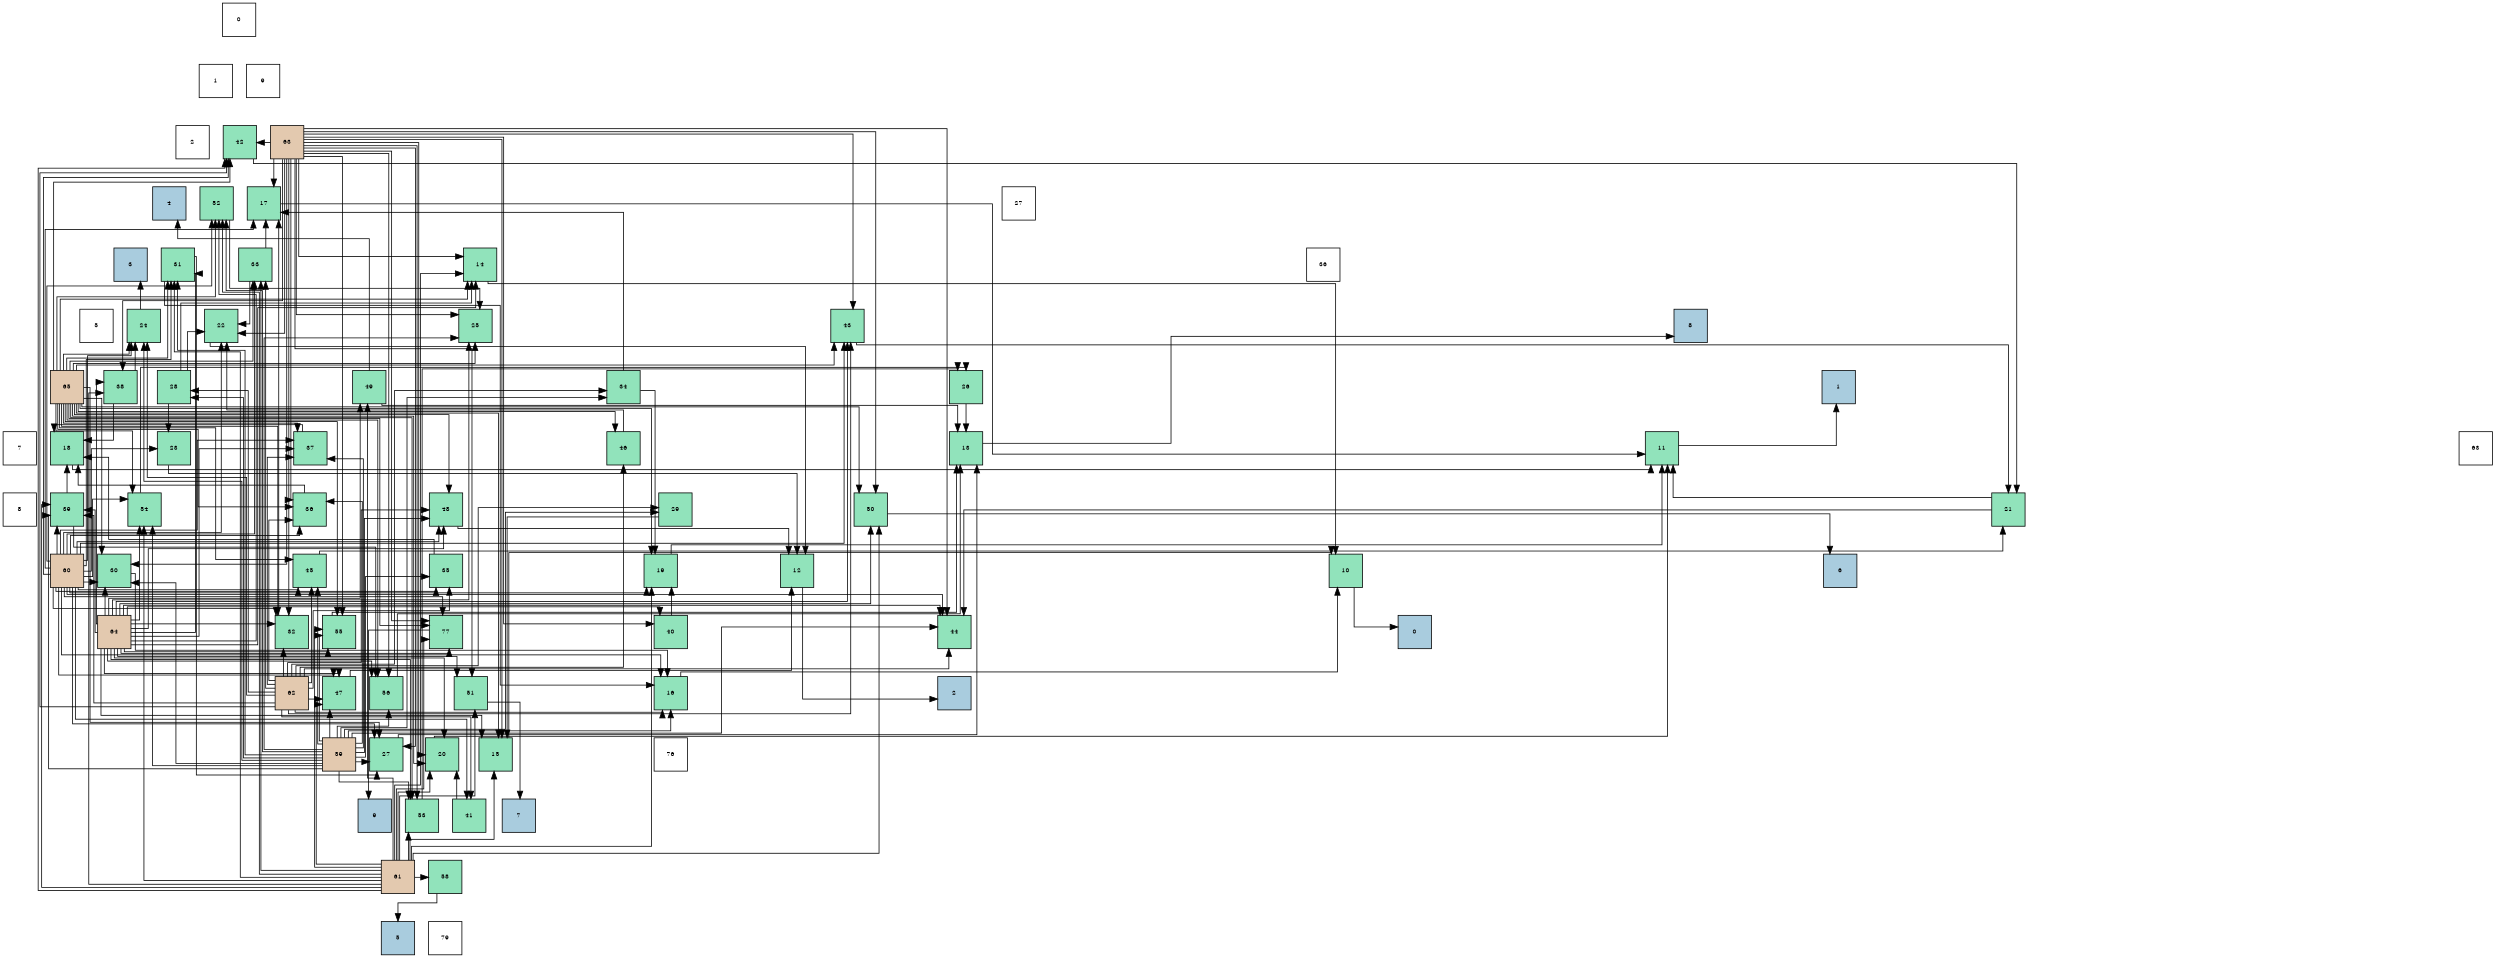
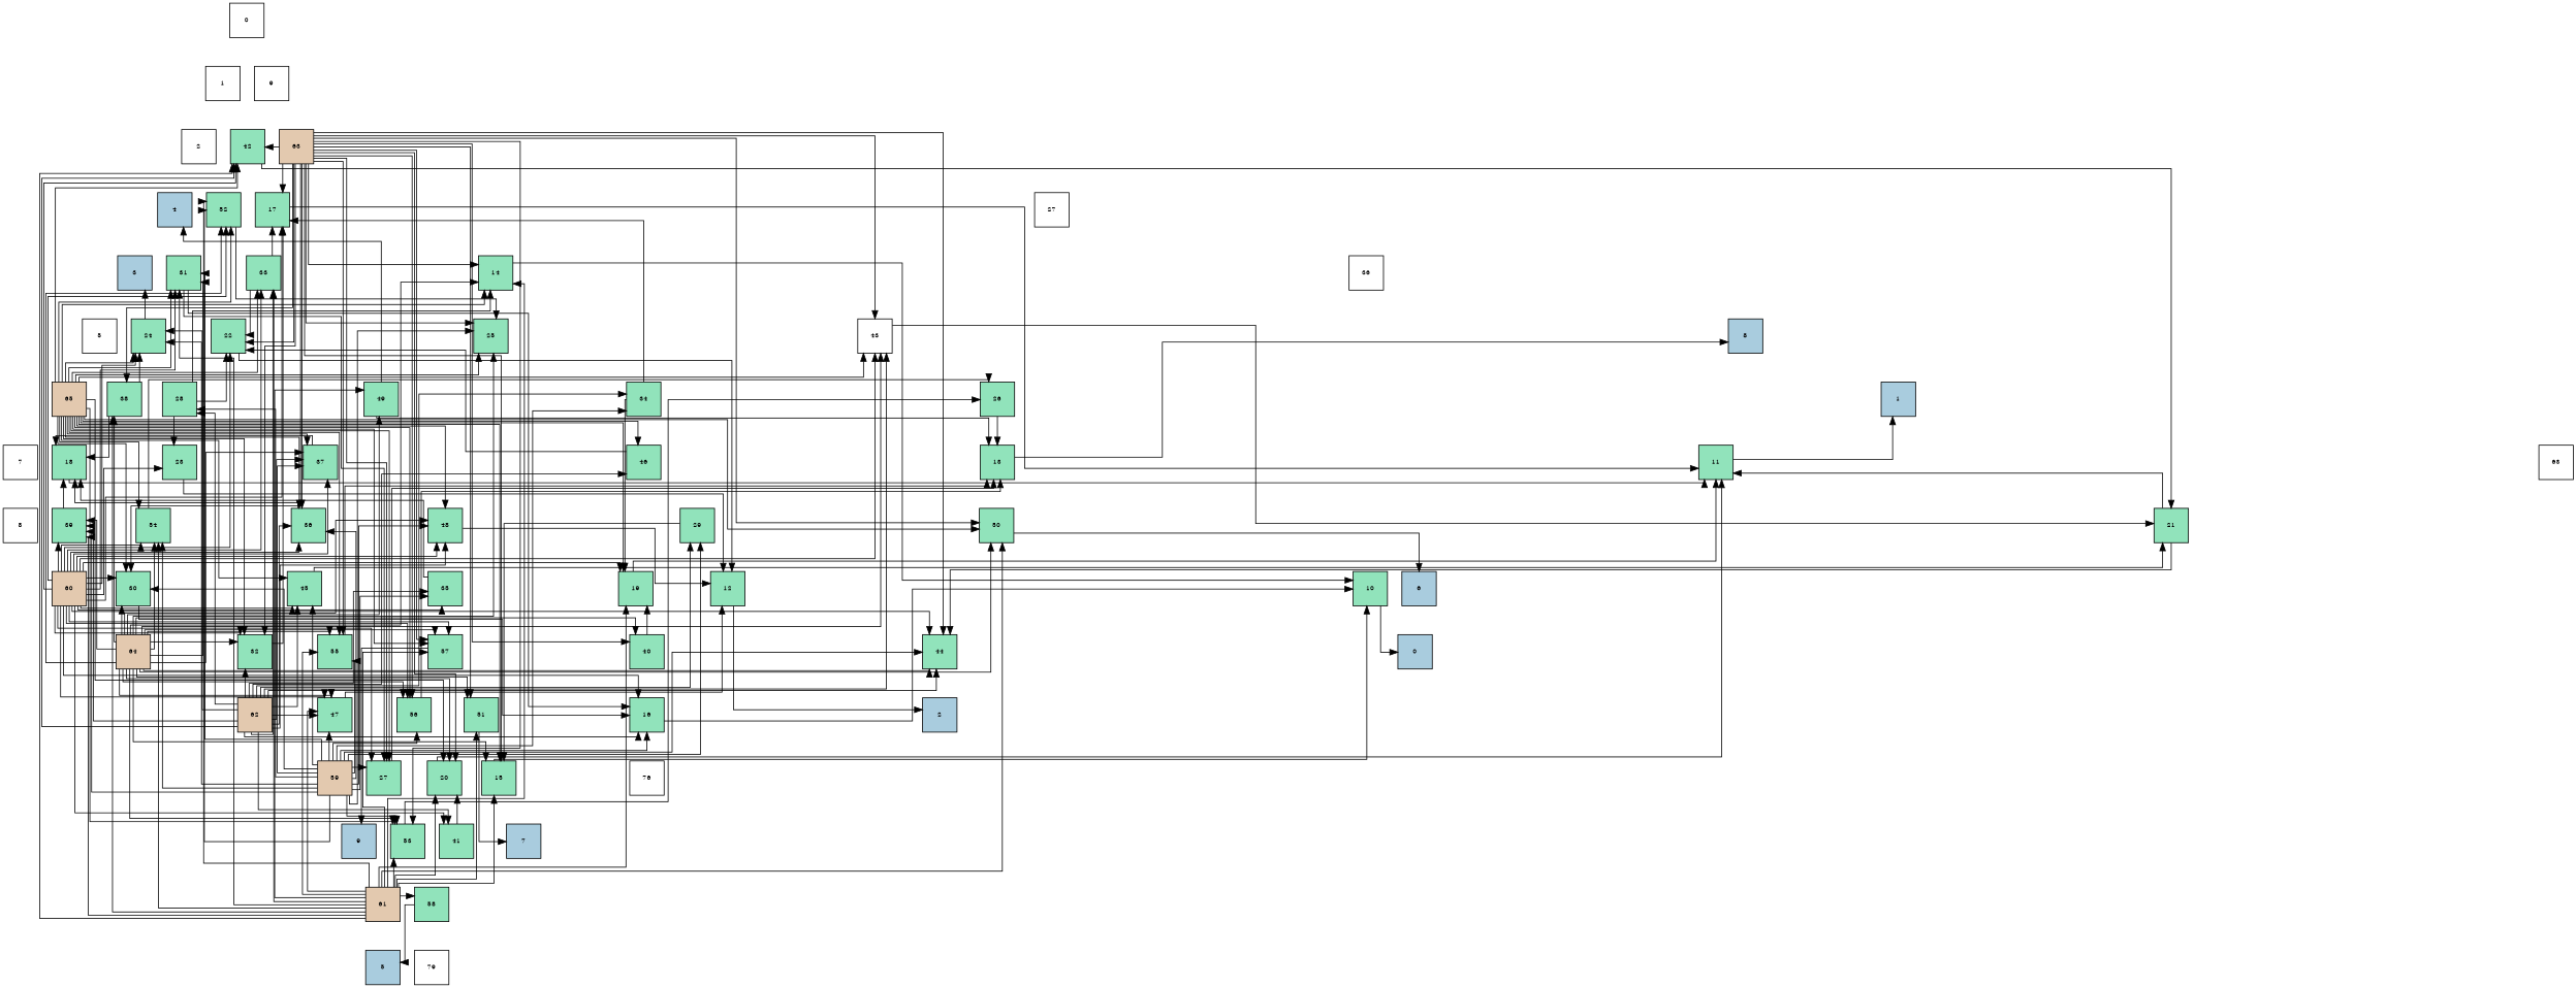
  digraph {
    rank=same
    rankdir=TB
    splines=ortho
    node [fillcolor="#91e3bb" fixedsize=true fontsize=8 shape=square style=filled]
    edge [constraint=false style=vis]
    n1 [fillcolor="#ffffff" label=0 width=0.6]
    n2 [fillcolor="#ffffff" label=1 width=0.6]
    n3 [fillcolor="#ffffff" label=9 width=0.6]
    n4 [fillcolor="#ffffff" label=2 width=0.6]
    n5 [label=42 width=0.6]
    n6 [fillcolor="#e3c9af" label=63 width=0.6]
    n7 [fillcolor="#a9ccde" label=4 width=0.6]
    n8 [label=52 width=0.6]
    n9 [label=17 width=0.6]
    n10 [label=21 width=0.6]
    n11 [fillcolor="#a9ccde" label=3 width=0.6]
    n12 [label=31 width=0.6]
    n13 [label=33 width=0.6]
    n14 [label=25 width=0.6]
    n15 [fillcolor="#ffffff" label=5 width=0.6]
    n16 [label=24 width=0.6]
    n17 [label=27 width=0.6]
    n18 [label=22 width=0.6]
    n19 [label=16 width=0.6]
    n20 [fillcolor="#e3c9af" label=65 width=0.6]
    n21 [label=38 width=0.6]
    n22 [label=28 width=0.6]
    n23 [fillcolor="#ffffff" label=7 width=0.6]
    n24 [label=18 width=0.6]
    n25 [label=54 width=0.6]
    n26 [label=30 width=0.6]
    n27 [label=14 width=0.6]
    n28 [label=37 width=0.6]
    n29 [label=36 width=0.6]
    n30 [label=45 width=0.6]
    n31 [label=32 width=0.6]
-   n32 [label=43 width=0.6]
+   n32 [fillcolor="#ffffff" label=43 width=0.6]
    n33 [label=46 width=0.6]
    n34 [label=48 width=0.6]
    n35 [label=55 width=0.6]
    n36 [label=19 width=0.6]
-   n37 [label=77 width=0.6]
+   n37 [label=57 width=0.6]
    n38 [label=56 width=0.6]
    n39 [label=50 width=0.6]
    n40 [label=20 width=0.6]
    n41 [label=53 width=0.6]
    n42 [label=15 width=0.6]
    n43 [label=23 width=0.6]
    n44 [fillcolor="#ffffff" label=8 width=0.6]
    n45 [label=39 width=0.6]
    n46 [label=11 width=0.6]
    n47 [label=12 width=0.6]
    n48 [label=26 width=0.6]
    n49 [fillcolor="#e3c9af" label=64 width=0.6]
    n50 [label=10 width=0.6]
    n51 [label=49 width=0.6]
    n52 [label=34 width=0.6]
    n53 [label=35 width=0.6]
    n54 [label=47 width=0.6]
    n55 [fillcolor="#e3c9af" label=62 width=0.6]
    n56 [label=29 width=0.6]
    n57 [label=13 width=0.6]
    n58 [label=40 width=0.6]
    n59 [label=51 width=0.6]
    n60 [fillcolor="#a9ccde" label=9 width=0.6]
    n61 [fillcolor="#a9ccde" label=6 width=0.6]
    n62 [label=41 width=0.6]
    n63 [fillcolor="#e3c9af" label=61 width=0.6]
    n64 [label=58 width=0.6]
    n65 [fillcolor="#a9ccde" label=7 width=0.6]
    n66 [fillcolor="#e3c9af" label=60 width=0.6]
    n67 [label=44 width=0.6]
    n68 [fillcolor="#ffffff" label=27 width=0.6]
    n69 [fillcolor="#ffffff" label=76 width=0.6]
    n70 [fillcolor="#a9ccde" label=1 width=0.6]
    n71 [fillcolor="#e3c9af" label=59 width=0.6]
    n72 [fillcolor="#a9ccde" label=2 width=0.6]
    n73 [fillcolor="#ffffff" label=36 width=0.6]
    n74 [fillcolor="#a9ccde" label=8 width=0.6]
    n75 [fillcolor="#a9ccde" label=0 width=0.6]
    n76 [fillcolor="#ffffff" label=63 width=0.6]
    n77 [fillcolor="#a9ccde" label=5 width=0.6]
    n78 [fillcolor="#ffffff" label=79 width=0.6]
    n1 -> n2 [constraint=true style=invis]
    n1 -> n3 [constraint=true style=invis]
    n2 -> n4 [constraint=true style=invis]
    n2 -> n5 [constraint=true style=invis]
    n3 -> n5 [constraint=true style=invis]
    n3 -> n6 [constraint=true style=invis]
    n4 -> n7 [constraint=true style=invis]
    n4 -> n8 [constraint=true style=invis]
    n5 -> n8 [constraint=true style=invis]
    n5 -> n9 [constraint=true style=invis]
    n5 -> n10
    n6 -> n5
    n6 -> n9
    n6 -> n9 [constraint=true style=invis]
    n6 -> n14
    n6 -> n17
    n6 -> n18
    n6 -> n21
    n6 -> n26
    n6 -> n27
    n6 -> n29
    n6 -> n31
    n6 -> n32
    n6 -> n35
    n6 -> n37
    n6 -> n38
    n6 -> n39
    n6 -> n40
    n6 -> n41
    n6 -> n42
    n6 -> n58
    n6 -> n59
    n6 -> n67
    n6 -> n68 [constraint=true style=invis]
    n7 -> n11 [constraint=true style=invis]
    n7 -> n12 [constraint=true style=invis]
    n8 -> n12 [constraint=true style=invis]
    n8 -> n13 [constraint=true style=invis]
    n8 -> n14
    n9 -> n13 [constraint=true style=invis]
    n9 -> n27 [constraint=true style=invis]
    n9 -> n46
    n10 -> n46
    n10 -> n50 [constraint=true style=invis]
    n10 -> n61 [constraint=true style=invis]
    n10 -> n67
    n11 -> n15 [constraint=true style=invis]
    n11 -> n16 [constraint=true style=invis]
    n12 -> n16 [constraint=true style=invis]
    n12 -> n17
    n12 -> n18 [constraint=true style=invis]
    n12 -> n19
    n13 -> n9
    n13 -> n14 [constraint=true style=invis]
    n13 -> n18
    n13 -> n18 [constraint=true style=invis]
    n14 -> n51 [constraint=true style=invis]
    n14 -> n52 [constraint=true style=invis]
    n15 -> n20 [constraint=true style=invis]
    n15 -> n21 [constraint=true style=invis]
    n16 -> n11
    n16 -> n21 [constraint=true style=invis]
    n16 -> n22 [constraint=true style=invis]
    n17 -> n41 [constraint=true style=invis]
    n17 -> n57
    n17 -> n60 [constraint=true style=invis]
    n18 -> n22 [constraint=true style=invis]
    n18 -> n47
    n18 -> n51 [constraint=true style=invis]
    n19 -> n42 [constraint=true style=invis]
    n19 -> n50
    n19 -> n69 [constraint=true style=invis]
    n20 -> n5
    n20 -> n8
    n20 -> n12
    n20 -> n13
    n20 -> n14
    n20 -> n16
    n20 -> n17
    n20 -> n23 [constraint=true style=invis]
    n20 -> n24 [constraint=true style=invis]
    n20 -> n25
    n20 -> n26
    n20 -> n27
    n20 -> n28
    n20 -> n29
    n20 -> n30
    n20 -> n31
    n20 -> n32
    n20 -> n33
    n20 -> n34
    n20 -> n35
    n20 -> n36
    n20 -> n37
    n20 -> n38
    n20 -> n39
    n20 -> n40
    n20 -> n41
    n20 -> n42
    n21 -> n16
    n21 -> n24
    n21 -> n24 [constraint=true style=invis]
    n21 -> n43 [constraint=true style=invis]
    n22 -> n18
    n22 -> n27
    n22 -> n28 [constraint=true style=invis]
    n22 -> n43
    n22 -> n43 [constraint=true style=invis]
    n23 -> n44 [constraint=true style=invis]
    n23 -> n45 [constraint=true style=invis]
    n24 -> n25 [constraint=true style=invis]
    n24 -> n45 [constraint=true style=invis]
    n24 -> n46
    n25 -> n26 [constraint=true style=invis]
    n25 -> n30 [constraint=true style=invis]
    n25 -> n48
    n26 -> n19
    n26 -> n31 [constraint=true style=invis]
    n26 -> n49 [constraint=true style=invis]
    n27 -> n14 [constraint=true style=invis]
    n27 -> n32 [constraint=true style=invis]
    n27 -> n50
    n28 -> n24
    n28 -> n29 [constraint=true style=invis]
    n28 -> n34 [constraint=true style=invis]
    n29 -> n24
    n29 -> n30 [constraint=true style=invis]
    n29 -> n53 [constraint=true style=invis]
    n30 -> n10
    n30 -> n31 [constraint=true style=invis]
    n30 -> n35 [constraint=true style=invis]
    n31 -> n9
    n31 -> n54 [constraint=true style=invis]
    n31 -> n55 [constraint=true style=invis]
    n32 -> n10
    n32 -> n48 [constraint=true style=invis]
    n32 -> n52 [constraint=true style=invis]
    n33 -> n18
    n33 -> n34 [constraint=true style=invis]
    n33 -> n56 [constraint=true style=invis]
    n34 -> n36 [constraint=true style=invis]
    n34 -> n47
    n34 -> n53 [constraint=true style=invis]
    n35 -> n38 [constraint=true style=invis]
    n35 -> n54 [constraint=true style=invis]
    n35 -> n57
    n36 -> n37 [constraint=true style=invis]
    n36 -> n46
    n36 -> n58 [constraint=true style=invis]
    n37 -> n38 [constraint=true style=invis]
    n37 -> n59 [constraint=true style=invis]
    n37 -> n60
    n38 -> n17 [constraint=true style=invis]
    n38 -> n40 [constraint=true style=invis]
    n38 -> n57
    n39 -> n47 [constraint=true style=invis]
    n39 -> n50 [constraint=true style=invis]
    n39 -> n61
    n40 -> n41 [constraint=true style=invis]
    n40 -> n46
    n40 -> n62 [constraint=true style=invis]
    n41 -> n48
    n41 -> n63 [constraint=true style=invis]
    n41 -> n64 [constraint=true style=invis]
    n42 -> n50
    n42 -> n62 [constraint=true style=invis]
    n42 -> n65 [constraint=true style=invis]
    n43 -> n25 [constraint=true style=invis]
    n43 -> n29 [constraint=true style=invis]
    n43 -> n47
    n44 -> n66 [constraint=true style=invis]
    n45 -> n24
    n45 -> n26 [constraint=true style=invis]
    n45 -> n66 [constraint=true style=invis]
    n46 -> n10 [constraint=true style=invis]
    n46 -> n39 [constraint=true style=invis]
    n46 -> n70
    n47 -> n58 [constraint=true style=invis]
    n47 -> n67 [constraint=true style=invis]
    n47 -> n72
    n48 -> n46 [constraint=true style=invis]
    n48 -> n57
    n48 -> n57 [constraint=true style=invis]
    n49 -> n8
    n49 -> n12
    n49 -> n14
    n49 -> n21
    n49 -> n25
    n49 -> n26
    n49 -> n27
    n49 -> n28
    n49 -> n31
    n49 -> n32
    n49 -> n34
    n49 -> n35
    n49 -> n37
    n49 -> n38
    n49 -> n39
    n49 -> n40
    n49 -> n41
    n49 -> n42
    n49 -> n45
    n49 -> n51
    n49 -> n54
    n49 -> n55 [constraint=true style=invis]
    n49 -> n58
    n49 -> n59
    n49 -> n67
    n50 -> n67 [constraint=true style=invis]
    n50 -> n75
    n50 -> n75 [constraint=true style=invis]
    n51 -> n7
    n51 -> n28 [constraint=true style=invis]
    n51 -> n33 [constraint=true style=invis]
    n51 -> n57
    n52 -> n9
    n52 -> n33 [constraint=true style=invis]
    n52 -> n36
    n52 -> n57 [constraint=true style=invis]
    n53 -> n24
    n53 -> n35 [constraint=true style=invis]
    n53 -> n37 [constraint=true style=invis]
    n54 -> n17 [constraint=true style=invis]
    n54 -> n47
    n54 -> n71 [constraint=true style=invis]
    n55 -> n5
    n55 -> n13
    n55 -> n16
    n55 -> n19
    n55 -> n22
    n55 -> n28
    n55 -> n29
    n55 -> n30
    n55 -> n31
    n55 -> n32
    n55 -> n33
    n55 -> n34
    n55 -> n45
    n55 -> n52
    n55 -> n53
    n55 -> n54
    n55 -> n56
    n55 -> n62
    n55 -> n67
    n55 -> n71 [constraint=true style=invis]
    n56 -> n36 [constraint=true style=invis]
    n56 -> n42
    n56 -> n47 [constraint=true style=invis]
    n57 -> n39 [constraint=true style=invis]
    n57 -> n56 [constraint=true style=invis]
    n57 -> n74
    n58 -> n19 [constraint=true style=invis]
    n58 -> n36
    n58 -> n59 [constraint=true style=invis]
    n59 -> n40 [constraint=true style=invis]
    n59 -> n42 [constraint=true style=invis]
    n59 -> n65
    n60 -> n63 [constraint=true style=invis]
    n61 -> n75 [constraint=true style=invis]
    n62 -> n40
    n62 -> n64 [constraint=true style=invis]
    n63 -> n5
    n63 -> n8
    n63 -> n12
    n63 -> n13
    n63 -> n21
    n63 -> n25
    n63 -> n27
    n63 -> n35
    n63 -> n36
    n63 -> n37
    n63 -> n39
    n63 -> n40
    n63 -> n41
    n63 -> n42
    n63 -> n45
    n63 -> n51
    n63 -> n54
    n63 -> n59
    n63 -> n64
    n63 -> n77 [constraint=true style=invis]
    n64 -> n77
    n64 -> n77 [constraint=true style=invis]
    n64 -> n78 [constraint=true style=invis]
    n66 -> n5
    n66 -> n8
    n66 -> n9
    n66 -> n12
    n66 -> n13
    n66 -> n16
    n66 -> n17
    n66 -> n18
    n66 -> n19
    n66 -> n25
    n66 -> n26
    n66 -> n28
    n66 -> n29
    n66 -> n30
    n66 -> n31
    n66 -> n32
    n66 -> n34
    n66 -> n36
    n66 -> n37
-   n45 -> n38
+   n66 -> n38
    n66 -> n43
    n66 -> n45
    n66 -> n49 [constraint=true style=invis]
    n66 -> n53
    n66 -> n54
    n66 -> n62
    n66 -> n67
    n67 -> n19 [constraint=true style=invis]
    n67 -> n72 [constraint=true style=invis]
    n68 -> n27 [constraint=true style=invis]
    n68 -> n73 [constraint=true style=invis]
    n69 -> n65 [constraint=true style=invis]
    n70 -> n46 [constraint=true style=invis]
    n70 -> n76 [constraint=true style=invis]
    n71 -> n8
    n71 -> n12
    n71 -> n14
    n71 -> n16
    n71 -> n17
    n71 -> n19
    n71 -> n22
    n71 -> n25
    n71 -> n26
    n71 -> n28
    n71 -> n29
    n71 -> n30
    n71 -> n34
    n71 -> n35
    n71 -> n38
    n71 -> n41
    n71 -> n45
    n71 -> n52
    n71 -> n53
    n71 -> n54
    n71 -> n56
    n71 -> n60 [constraint=true style=invis]
    n71 -> n67
    n72 -> n69 [constraint=true style=invis]
    n73 -> n32 [constraint=true style=invis]
    n73 -> n74 [constraint=true style=invis]
    n74 -> n48 [constraint=true style=invis]
    n74 -> n70 [constraint=true style=invis]
    n75 -> n72 [constraint=true style=invis]
    n76 -> n10 [constraint=true style=invis]
  }
